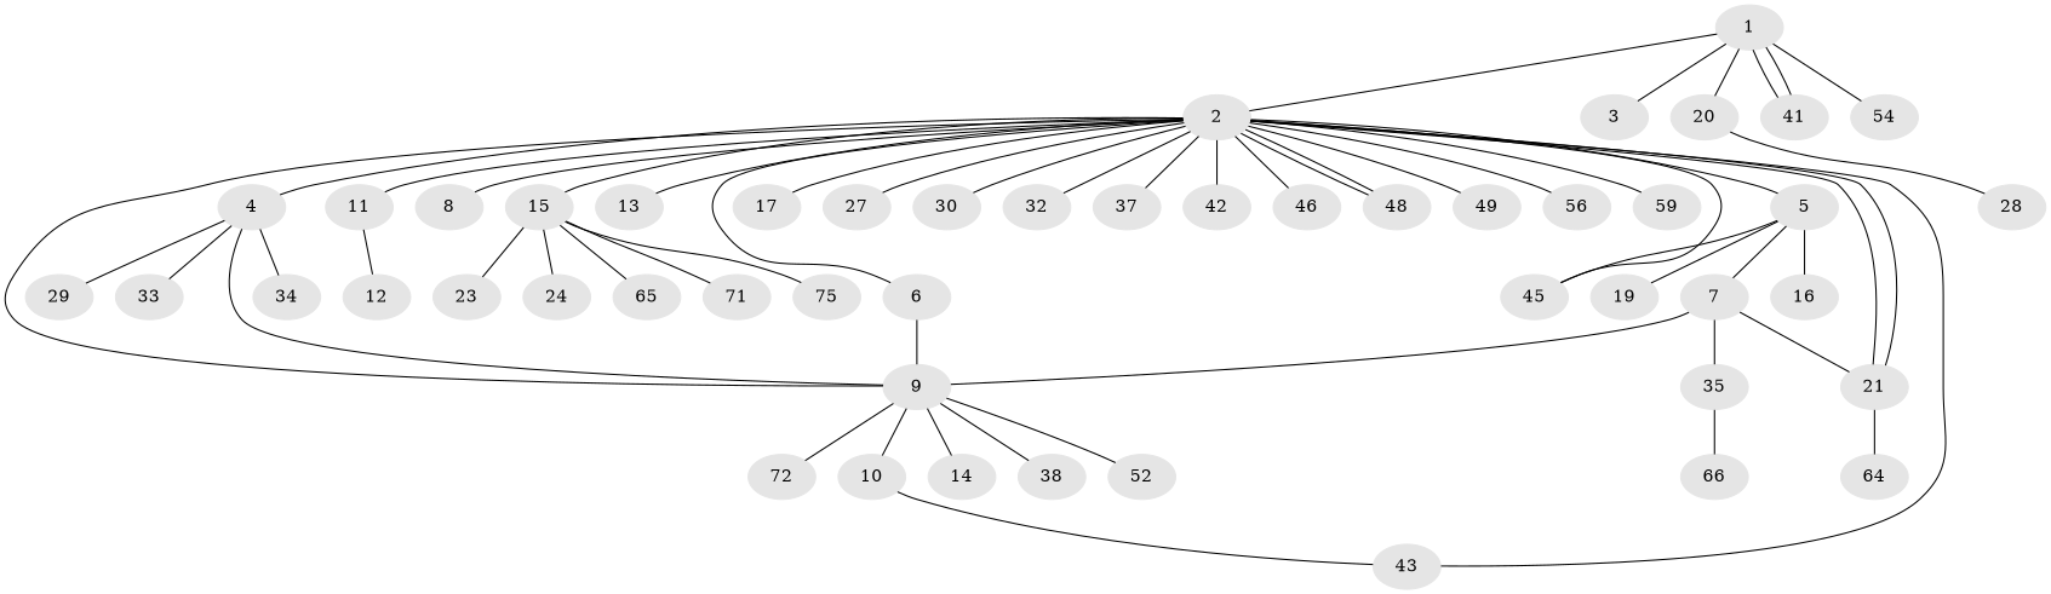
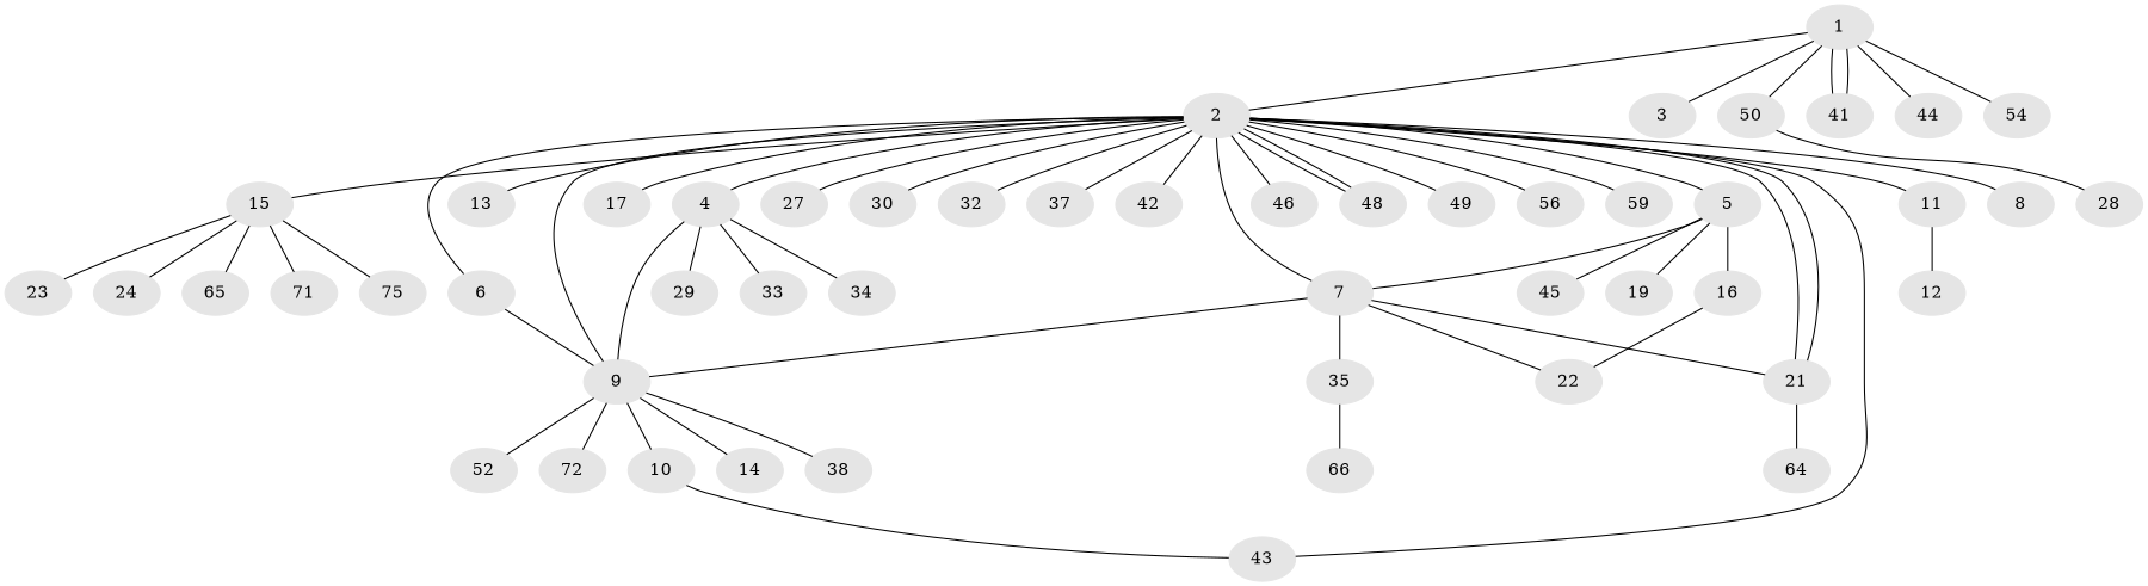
  graph {
    node [color=gray90 style=filled]
    1
    2
    3
-   20
+   20 [label=50]
    41
+   44
    54
    4 [super="+62+18+36"]
    5
    6
    7 [super="+67+51+39+57+26+25"]
    8
    9
    11
    13
    15
    17
    21
    27
    30
    32
    37
    42
    43
    46
    48
    49
    56
    59
    28 [super="+31"]
    29 [super="+71"]
    33
    34
    16 [super="+47"]
    19 [super="+61"]
    45
+   22
    35
    10
    14
    38
    52 [super="+53"]
    72
    12
    23
    24
    65
    n48 [label=71]
    75
    64
    66
    1 -- 2
    1 -- 3
    1 -- 20
    1 -- 41
    1 -- 41
+   1 -- 44
    1 -- 54
    2 -- 4 [weight=2]
    2 -- 5
    2 -- 6
-   2 -- 45 [weight=2]
+   2 -- 7 [weight=2]
    2 -- 8
    2 -- 9
    2 -- 11
    2 -- 13
    2 -- 15
    2 -- 17
    2 -- 21
    2 -- 21
    2 -- 27
    2 -- 30
    2 -- 32
    2 -- 37
    2 -- 42
    2 -- 43
    2 -- 46
    2 -- 48
    2 -- 48
    2 -- 49
    2 -- 56
    2 -- 59
    20 -- 28
    4 -- 9
    4 -- 29
    4 -- 33
    4 -- 34
    5 -- 7
    5 -- 16
    5 -- 19
    5 -- 45
    6 -- 9
    7 -- 9
    7 -- 21
+   7 -- 22
    7 -- 35
    9 -- 10
    9 -- 14
    9 -- 38
    9 -- 52
    9 -- 72
    11 -- 12
    15 -- 23
    15 -- 24
    15 -- 65
    15 -- n48
    15 -- 75
    21 -- 64
+   16 -- 22
    35 -- 66
    10 -- 43
  }
